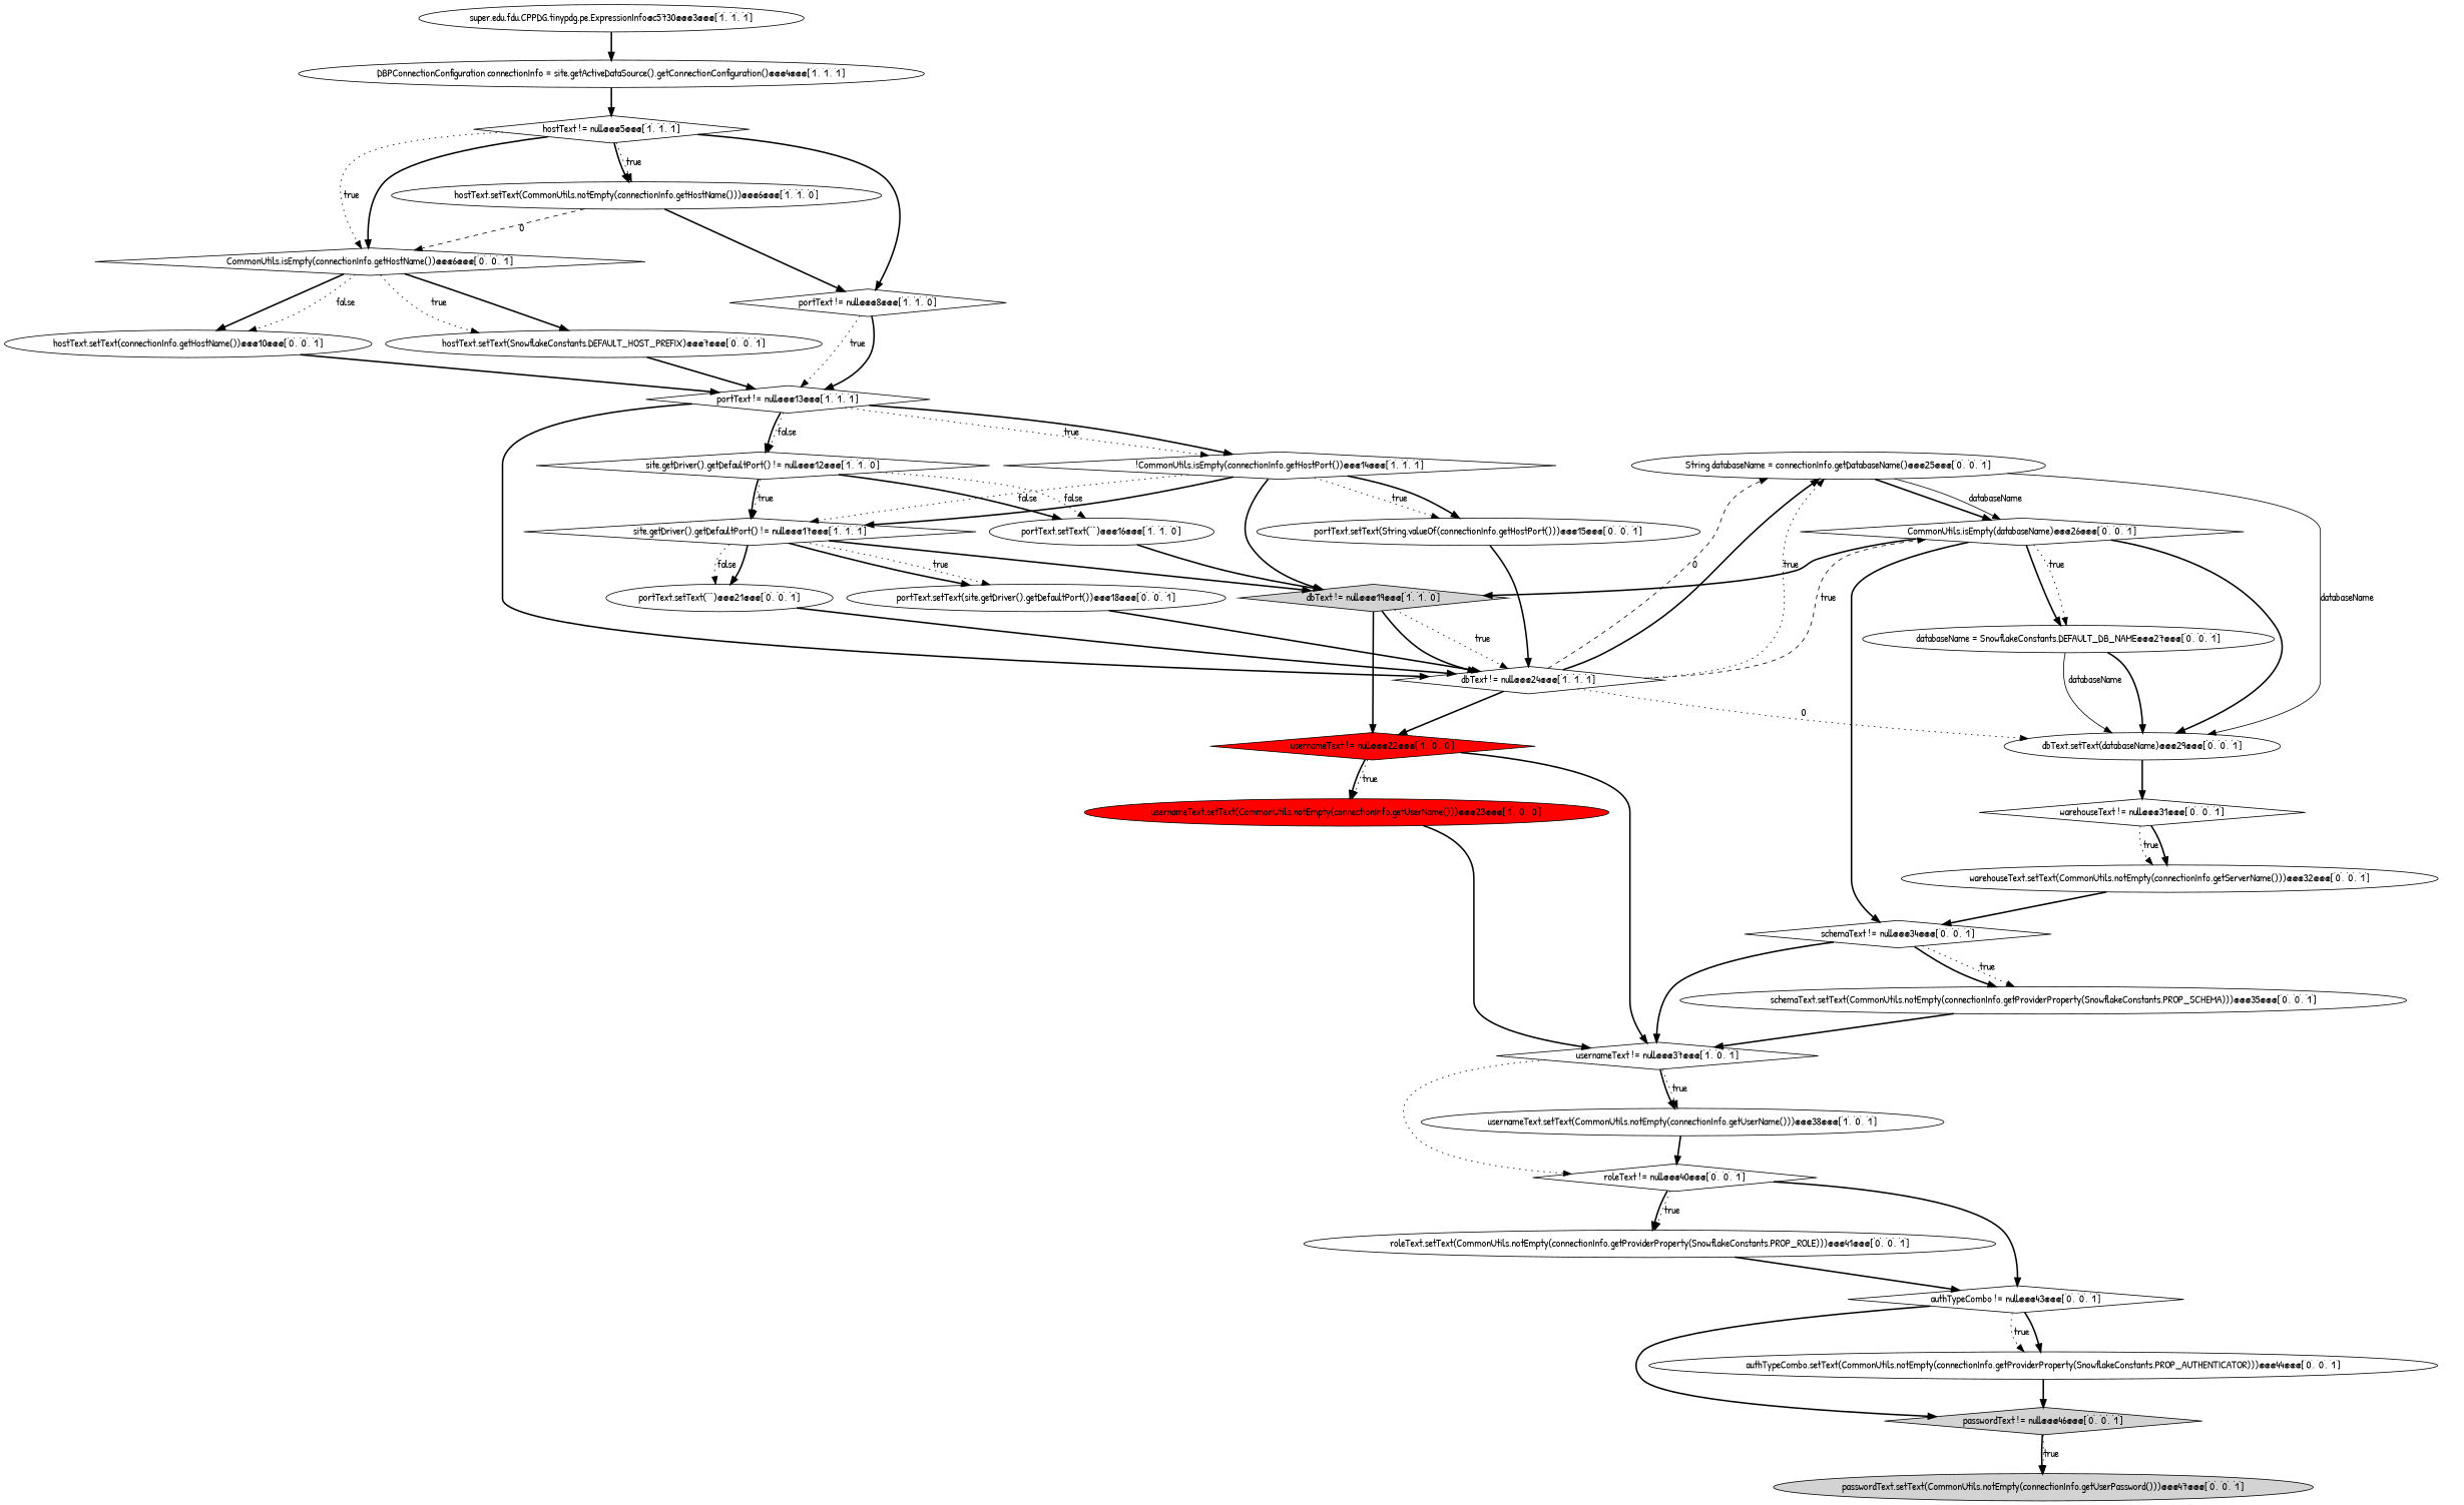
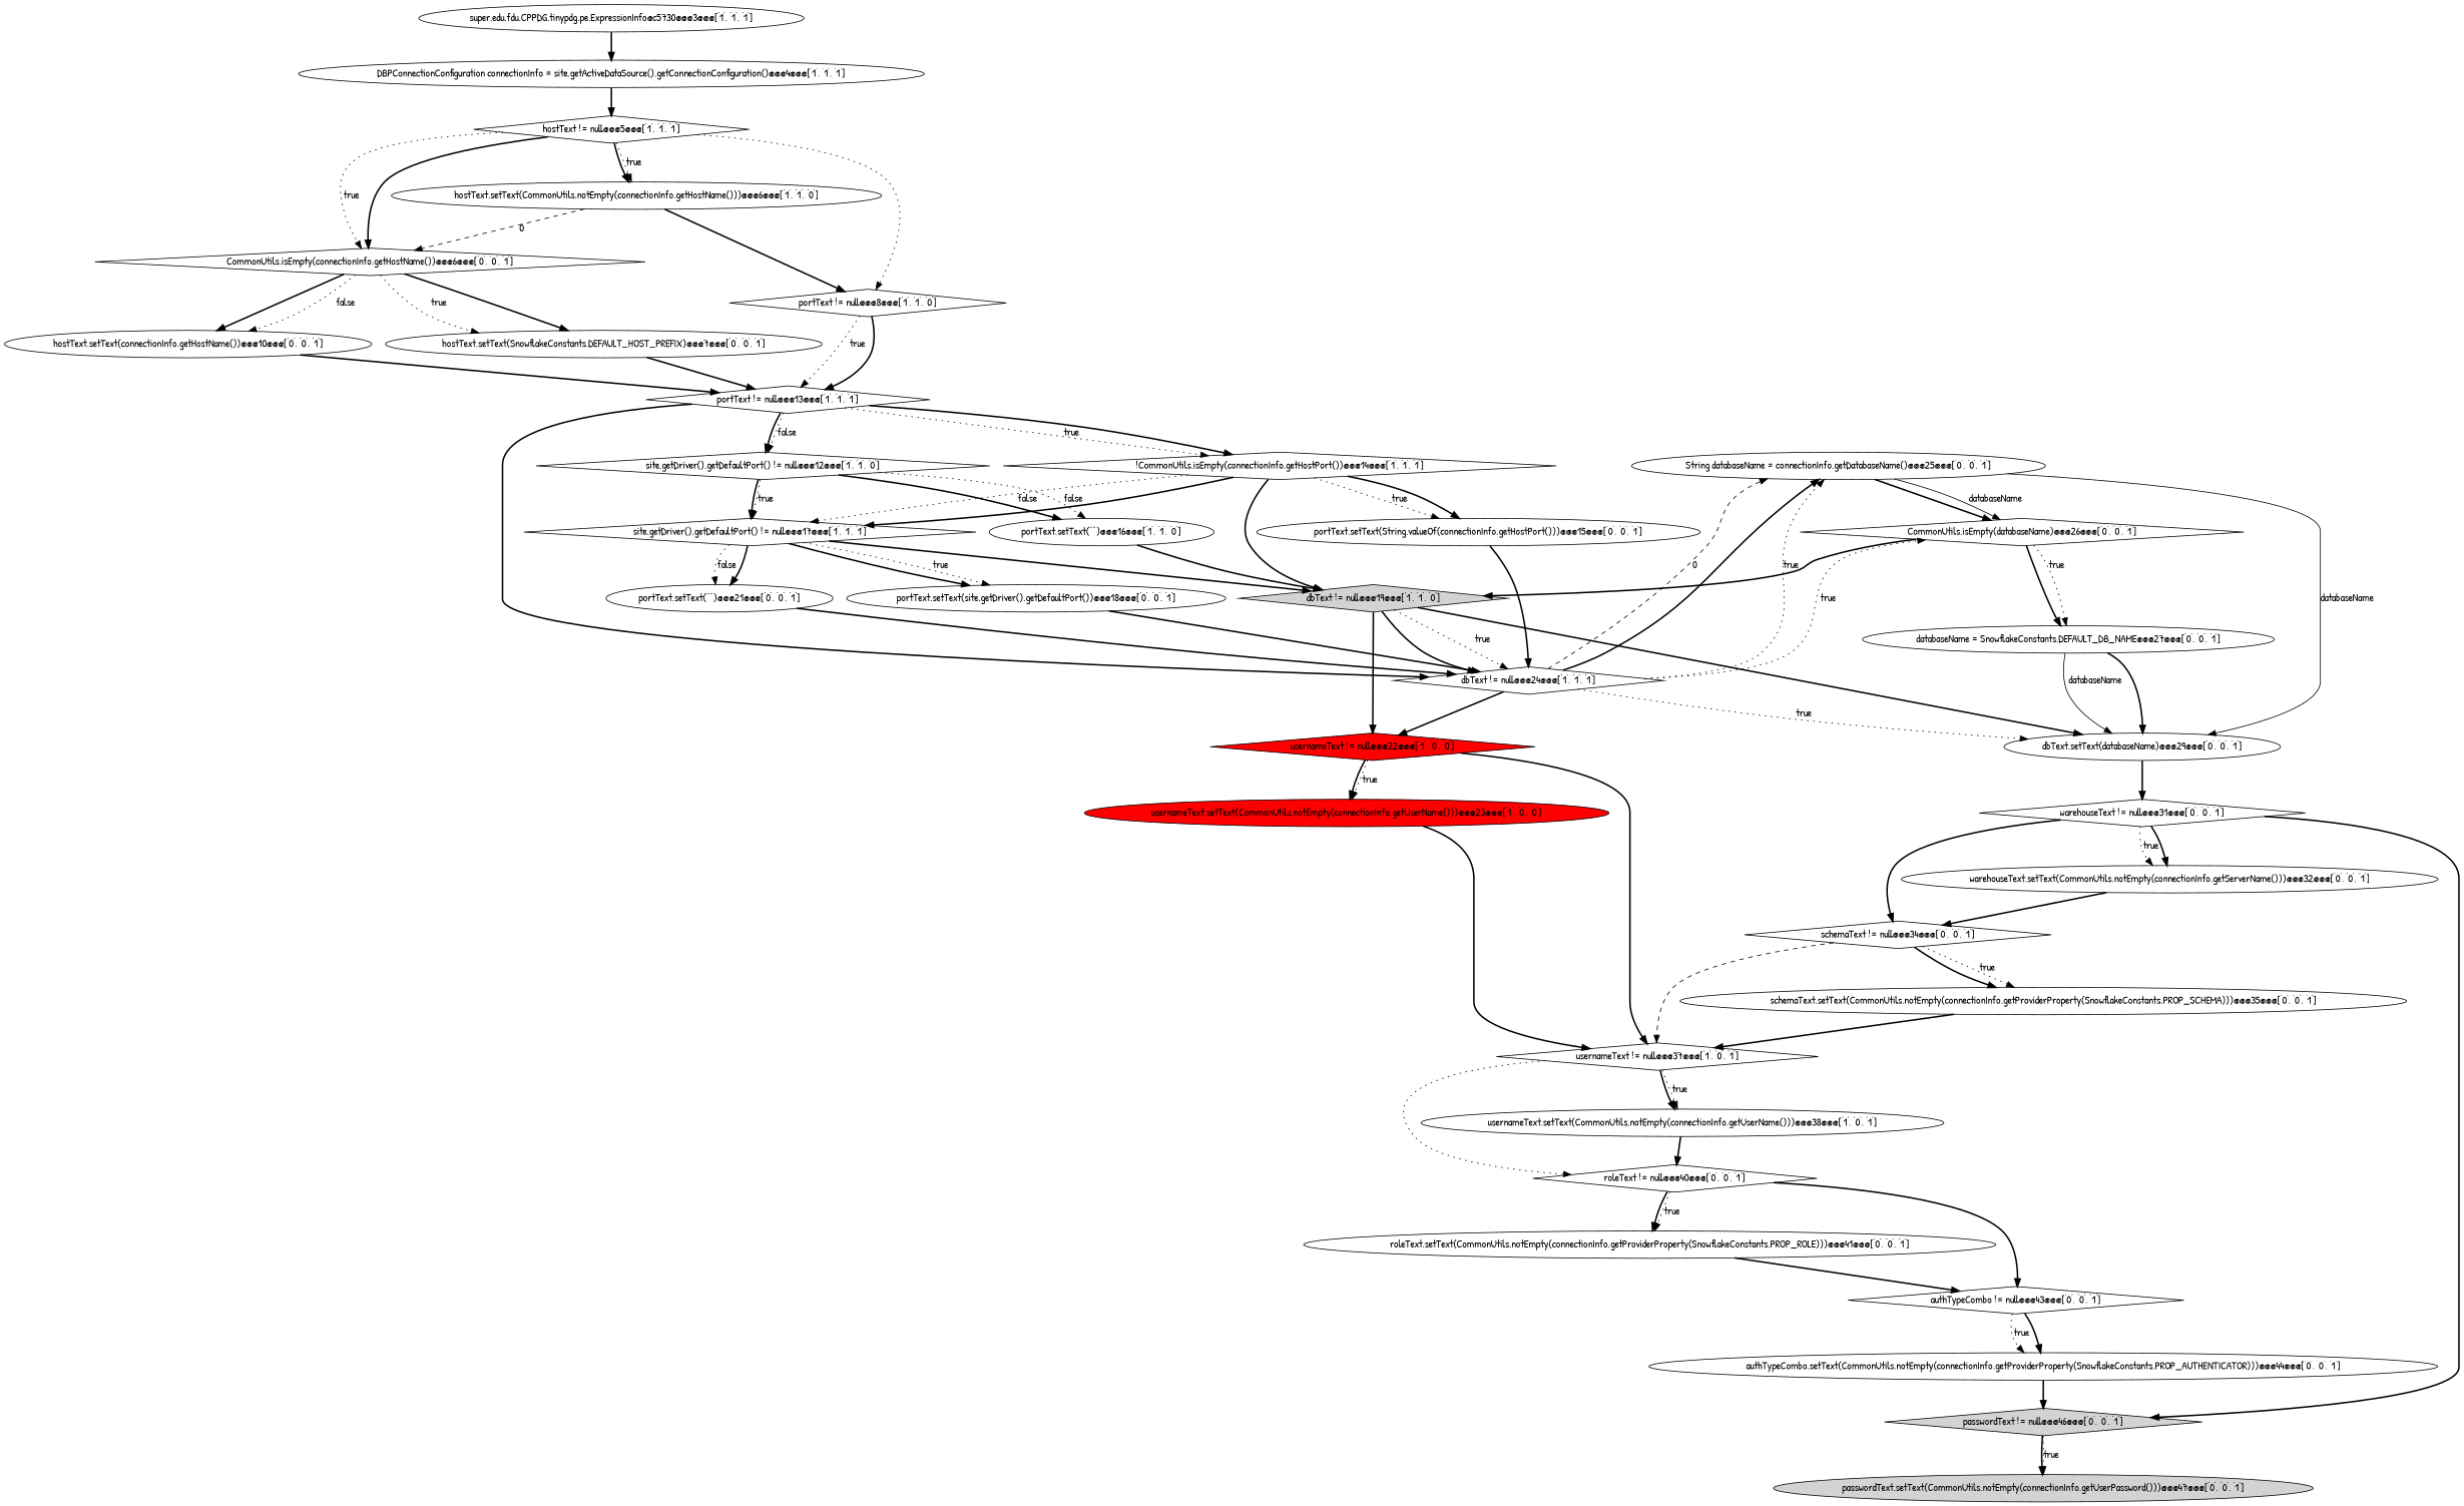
  digraph {
    fontname="Patrick Hand"
    node [fillcolor=white fontname="Patrick Hand" shape=ellipse style=filled]
    edge [fontname="Patrick Hand" style=bold]
    n1 [label="String databaseName = connectionInfo.getDatabaseName()@@@25@@@['0', '0', '1']"]
    n2 [label="CommonUtils.isEmpty(databaseName)@@@26@@@['0', '0', '1']" shape=diamond]
    n3 [label="dbText.setText(databaseName)@@@29@@@['0', '0', '1']"]
    n4 [fillcolor=lightgray label="dbText != null@@@19@@@['1', '1', '0']" shape=diamond]
    n5 [label="databaseName = SnowflakeConstants.DEFAULT_DB_NAME@@@27@@@['0', '0', '1']"]
    n6 [label="warehouseText != null@@@31@@@['0', '0', '1']" shape=diamond]
    n7 [label="portText.setText(\"\")@@@16@@@['1', '1', '0']"]
    n8 [label="dbText != null@@@24@@@['1', '1', '1']" shape=diamond]
    n9 [fillcolor=red label="usernameText != null@@@22@@@['1', '0', '0']" shape=diamond]
    n10 [label="portText.setText(String.valueOf(connectionInfo.getHostPort()))@@@15@@@['0', '0', '1']"]
    n11 [label="hostText.setText(connectionInfo.getHostName())@@@10@@@['0', '0', '1']"]
    n12 [label="portText != null@@@13@@@['1', '1', '1']" shape=diamond]
    n13 [label="!CommonUtils.isEmpty(connectionInfo.getHostPort())@@@14@@@['1', '1', '1']" shape=diamond]
    n14 [label="site.getDriver().getDefaultPort() != null@@@12@@@['1', '1', '0']" shape=diamond]
    n15 [label="site.getDriver().getDefaultPort() != null@@@17@@@['1', '1', '1']" shape=diamond]
    n16 [label="portText.setText(\"\")@@@21@@@['0', '0', '1']"]
    n17 [label="portText.setText(site.getDriver().getDefaultPort())@@@18@@@['0', '0', '1']"]
    n18 [label="CommonUtils.isEmpty(connectionInfo.getHostName())@@@6@@@['0', '0', '1']" shape=diamond]
    n19 [label="hostText.setText(SnowflakeConstants.DEFAULT_HOST_PREFIX)@@@7@@@['0', '0', '1']"]
    n20 [label="schemaText != null@@@34@@@['0', '0', '1']" shape=diamond]
    n21 [label="schemaText.setText(CommonUtils.notEmpty(connectionInfo.getProviderProperty(SnowflakeConstants.PROP_SCHEMA)))@@@35@@@['0', '0', '1']"]
    n22 [label="usernameText != null@@@37@@@['1', '0', '1']" shape=diamond]
    n23 [label="usernameText.setText(CommonUtils.notEmpty(connectionInfo.getUserName()))@@@38@@@['1', '0', '1']"]
    n24 [label="roleText != null@@@40@@@['0', '0', '1']" shape=diamond]
    n25 [label="authTypeCombo != null@@@43@@@['0', '0', '1']" shape=diamond]
    n26 [label="roleText.setText(CommonUtils.notEmpty(connectionInfo.getProviderProperty(SnowflakeConstants.PROP_ROLE)))@@@41@@@['0', '0', '1']"]
    n27 [label="super.edu.fdu.CPPDG.tinypdg.pe.ExpressionInfo@c5730@@@3@@@['1', '1', '1']"]
    n28 [label="DBPConnectionConfiguration connectionInfo = site.getActiveDataSource().getConnectionConfiguration()@@@4@@@['1', '1', '1']"]
    n29 [fillcolor=red label="usernameText.setText(CommonUtils.notEmpty(connectionInfo.getUserName()))@@@23@@@['1', '0', '0']"]
    n30 [label="hostText != null@@@5@@@['1', '1', '1']" shape=diamond]
    n31 [label="warehouseText.setText(CommonUtils.notEmpty(connectionInfo.getServerName()))@@@32@@@['0', '0', '1']"]
    n32 [label="hostText.setText(CommonUtils.notEmpty(connectionInfo.getHostName()))@@@6@@@['1', '1', '0']"]
    n33 [label="portText != null@@@8@@@['1', '1', '0']" shape=diamond]
    n34 [fillcolor=lightgray label="passwordText != null@@@46@@@['0', '0', '1']" shape=diamond]
    n35 [fillcolor=lightgray label="passwordText.setText(CommonUtils.notEmpty(connectionInfo.getUserPassword()))@@@47@@@['0', '0', '1']"]
    n36 [label="authTypeCombo.setText(CommonUtils.notEmpty(connectionInfo.getProviderProperty(SnowflakeConstants.PROP_AUTHENTICATOR)))@@@44@@@['0', '0', '1']"]
    n1 -> n2
    n1 -> n2 [label=databaseName style=solid]
    n1 -> n3 [label=databaseName style=solid]
-   n2 -> n3
+   n4 -> n3
    n2 -> n4
    n2 -> n5
    n2 -> n5 [label=true style=dotted]
    n3 -> n6
    n4 -> n8 [label=true style=dotted]
    n4 -> n8
    n4 -> n9
    n5 -> n3
    n5 -> n3 [label=databaseName style=solid]
-   n2 -> n20
+   n6 -> n20
    n6 -> n31 [label=true style=dotted]
    n6 -> n31
    n7 -> n4
    n8 -> n1 [label=0 style=dashed]
    n8 -> n1 [label=true style=dotted]
    n8 -> n1
-   n8 -> n2 [label=true style=dashed]
-   n8 -> n3 [label=0 style=dotted]
+   n8 -> n2 [label=true style=dotted]
+   n8 -> n3 [label=true style=dotted]
    n8 -> n9
    n9 -> n22
    n9 -> n29 [label=true style=dotted]
    n9 -> n29
    n10 -> n8
    n11 -> n12
    n12 -> n8
    n12 -> n13 [label=true style=dotted]
    n12 -> n13
    n12 -> n14
    n12 -> n14 [label=false style=dotted]
    n13 -> n4
    n13 -> n10 [label=true style=dotted]
    n13 -> n10
    n13 -> n15
    n13 -> n15 [label=false style=dotted]
    n14 -> n7 [label=false style=dotted]
    n14 -> n7
    n14 -> n15 [label=true style=dotted]
    n14 -> n15
    n15 -> n4
    n15 -> n16
    n15 -> n16 [label=false style=dotted]
    n15 -> n17
    n15 -> n17 [label=true style=dotted]
    n16 -> n8
    n17 -> n8
    n18 -> n11
    n18 -> n11 [label=false style=dotted]
    n18 -> n19
    n18 -> n19 [label=true style=dotted]
    n19 -> n12
    n20 -> n21 [label=true style=dotted]
    n20 -> n21
-   n20 -> n22
+   n20 -> n22 [style=dashed]
    n21 -> n22
    n22 -> n23
    n22 -> n23 [label=true style=dotted]
    n22 -> n24 [style=dotted]
    n23 -> n24
    n24 -> n25
    n24 -> n26 [label=true style=dotted]
    n24 -> n26
-   n25 -> n34
+   n6 -> n34
    n25 -> n36
    n25 -> n36 [label=true style=dotted]
    n26 -> n25
    n27 -> n28
    n28 -> n30
    n29 -> n22
    n30 -> n18 [label=true style=dotted]
    n30 -> n18
    n30 -> n32 [label=true style=dotted]
    n30 -> n32
-   n30 -> n33
+   n30 -> n33 [style=dotted]
    n31 -> n20
    n32 -> n18 [label=0 style=dashed]
    n32 -> n33
    n33 -> n12 [label=true style=dotted]
    n33 -> n12
    n34 -> n35
    n34 -> n35 [label=true style=dotted]
    n36 -> n34
  }
